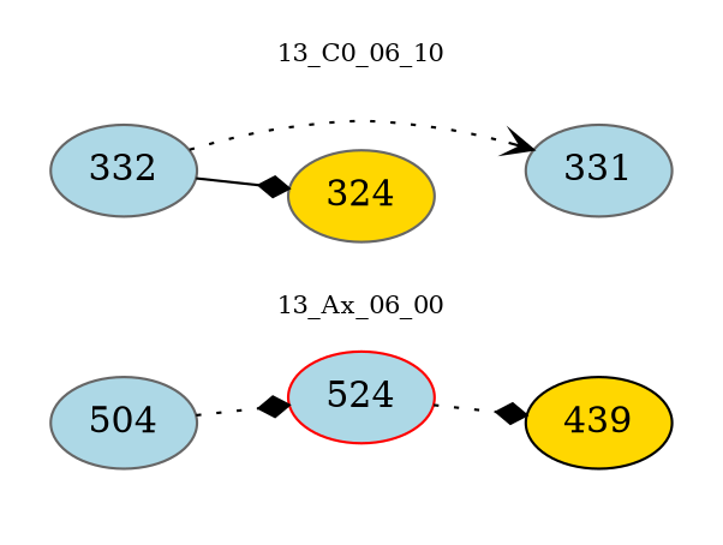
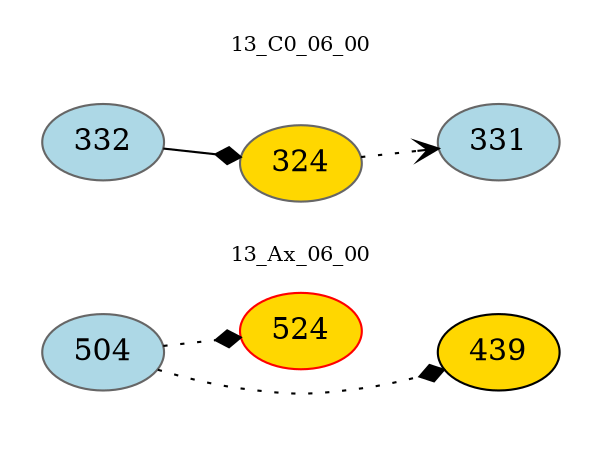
  digraph {
    rankdir=LR
    node [color=gray40 fillcolor=lightblue style=filled]
    edge [arrowhead=diamond color=black style=dotted]
    n1 [label=504]
    n2 [color=black fillcolor=gold label=439]
-   n3 [color=red label=524]
+   n3 [color=red fillcolor=gold label=524]
    n4 [label=332]
    n5 [fillcolor=gold label=324]
    n6 [label=331]
    subgraph cluster_1 {
      color=white
      fontsize=10
      label="13_Ax_06_00"
      n1
      n2
      n3
    }
    subgraph cluster_2 {
      color=white
      fontsize=10
-     label="13_C0_06_10"
+     label="13_C0_06_00"
      n4
      n5
      n6
    }
-   n3 -> n2
+   n1 -> n2
    n1 -> n3
    n4 -> n5 [style=solid]
-   n4 -> n6 [arrowhead=vee]
+   n5 -> n6 [arrowhead=vee]
  }
